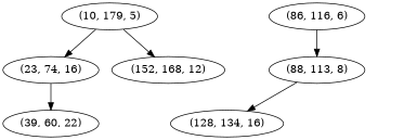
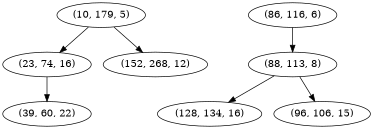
  digraph {
    n1 [label="(23, 74, 16)"]
    "(10, 179, 5)"
-   "(152, 168, 12)"
+   "(152, 168, 12)" [label="(152, 268, 12)"]
    "(39, 60, 22)"
    "(86, 116, 6)"
    "(88, 113, 8)"
    "(128, 134, 16)"
+   "(96, 106, 15)"
    n1 -> "(39, 60, 22)"
    "(10, 179, 5)" -> n1
    "(10, 179, 5)" -> "(152, 168, 12)"
    "(86, 116, 6)" -> "(88, 113, 8)"
    "(88, 113, 8)" -> "(128, 134, 16)"
+   "(88, 113, 8)" -> "(96, 106, 15)"
  }
